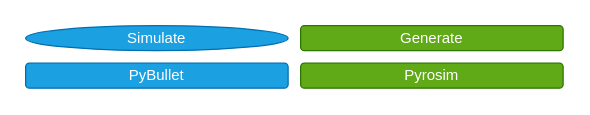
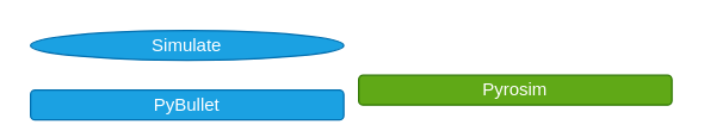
  <mxCell id="0" />
  <mxCell id="1" parent="0" />
  <mxCell id="2" value="Simulate" style="ellipse;whiteSpace=wrap;html=1;fillColor=#1ba1e2;strokeColor=#006EAF;fontColor=#ffffff;" vertex="1" parent="1"><mxGeometry x="20" y="20" width="210" height="20" as="geometry" /></mxCell>
- <mxCell id="3" value="Generate" style="rounded=1;whiteSpace=wrap;html=1;fillColor=#60a917;strokeColor=#2D7600;fontColor=#ffffff;" vertex="1" parent="1"><mxGeometry x="240" y="20" width="210" height="20" as="geometry" /></mxCell>
- <mxCell id="4" value="PyBullet" style="rounded=1;whiteSpace=wrap;html=1;fillColor=#1ba1e2;strokeColor=#006EAF;fontColor=#ffffff;" vertex="1" parent="1"><mxGeometry x="20" y="50" width="210" height="20" as="geometry" /></mxCell>
+ <mxCell id="4" value="PyBullet" style="rounded=1;whiteSpace=wrap;html=1;fillColor=#1ba1e2;strokeColor=#006EAF;fontColor=#ffffff;" vertex="1" parent="1"><mxGeometry x="20" y="60" width="210" height="20" as="geometry" /></mxCell>
  <mxCell id="5" value="Pyrosim" style="rounded=1;whiteSpace=wrap;html=1;fillColor=#60a917;strokeColor=#2D7600;fontColor=#ffffff;" vertex="1" parent="1"><mxGeometry x="240" y="50" width="210" height="20" as="geometry" /></mxCell>
